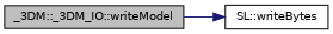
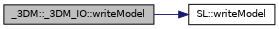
  digraph {
    rankdir=LR
    node [color=black fontname=Helvetica fontsize=10 shape=record style=filled]
    n1 [fillcolor=grey75 fontcolor=black height=0.2 label="_3DM::_3DM_IO::writeModel" width=0.4]
-   n2 [fillcolor=white height=0.2 label="SL::writeBytes" width=0.4]
+   n2 [fillcolor=white height=0.2 label="SL::writeModel" width=0.4]
    n1 -> n2 [color=midnightblue fontname=Helvetica fontsize=10 labelfontname=Helvetica labelfontsize=10 style=solid]
  }
